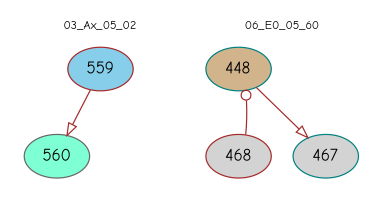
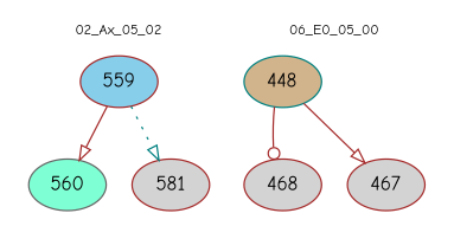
  digraph {
    fontname="Comic Neue"
    node [color=brown fillcolor=lightgrey fontname="Comic Neue" style=filled]
    edge [arrowhead=onormal color=brown fontname="Comic Neue" style=solid]
    n1 [fillcolor=skyblue label=559]
    n2 [color=gray40 fillcolor=aquamarine label=560]
+   n3 [label=581]
    n4 [color=teal fillcolor=tan label=448]
    n5 [label=468]
-   n6 [color=teal label=467]
+   n6 [label=467]
    subgraph cluster_1 {
      color=white
      fontsize=10
-     label="03_Ax_05_02"
+     label="02_Ax_05_02"
      n1
      n2
+     n3
    }
    subgraph cluster_2 {
      color=white
      fontsize=10
-     label="06_E0_05_60"
+     label="06_E0_05_00"
      n4
      n5
      n6
    }
    n1 -> n2
-   n5 -> n4 [arrowhead=odot]
+   n1 -> n3 [color=teal style=dotted]
+   n4 -> n5 [arrowhead=odot]
    n4 -> n6
  }
